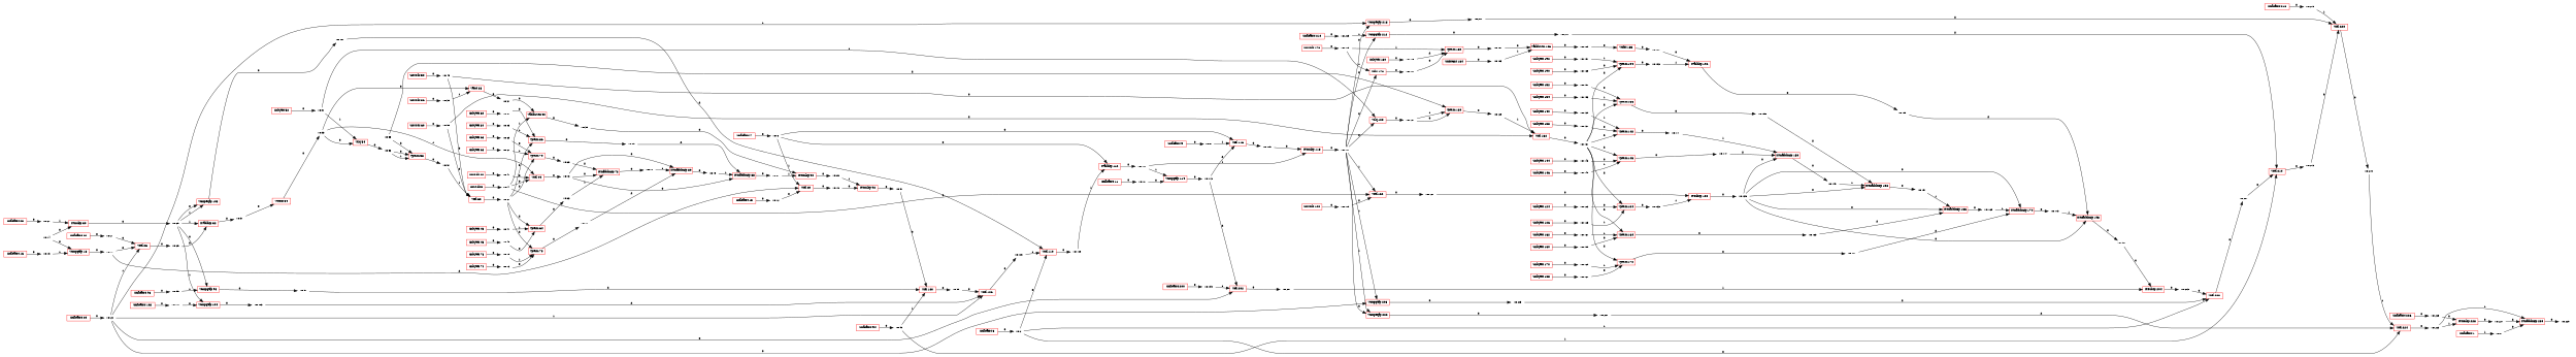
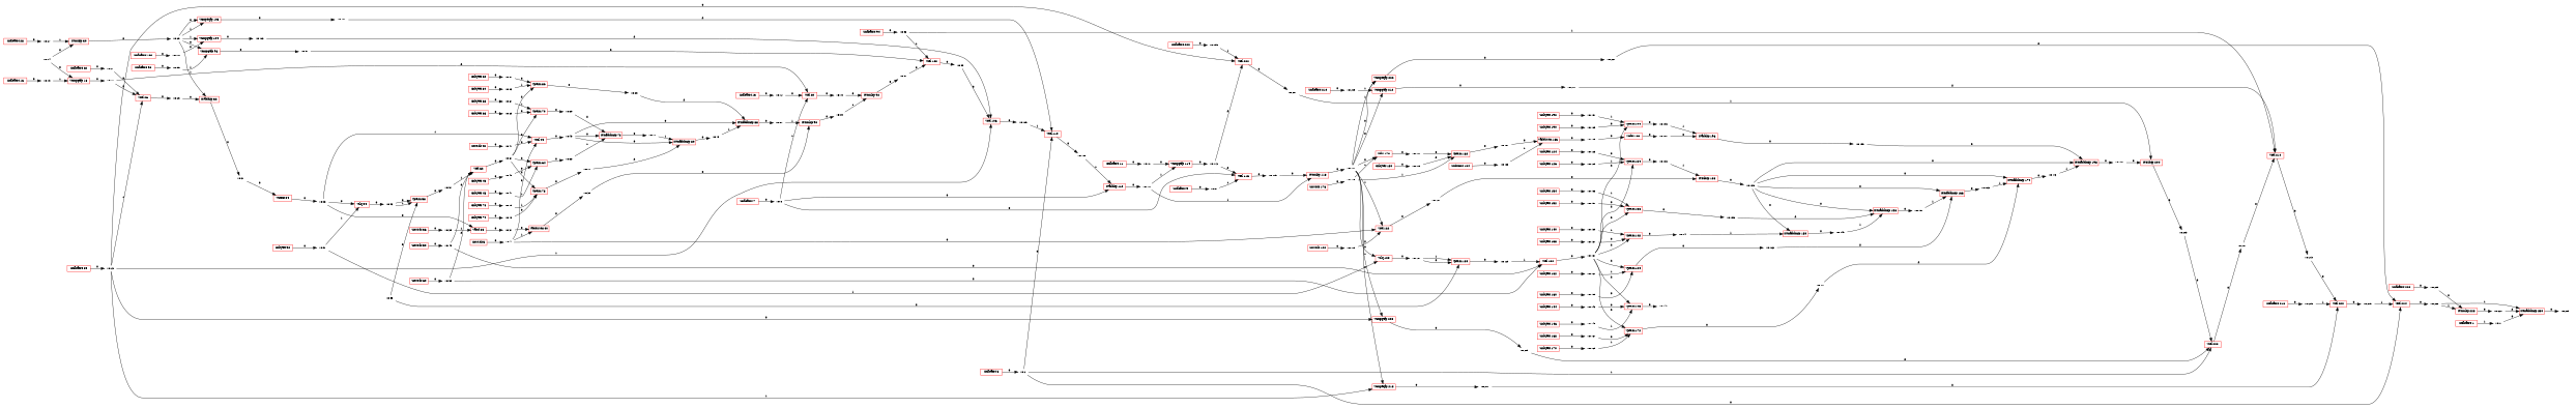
  digraph {
    rankdir=LR
    node [color=green fixedsize=true fontsize=6 shape=plaintext]
    edge [fontsize=8]
    n1 [height=0.25 label="VR 0" width=0.41666666666666663]
    n2 [color=red fontsize=8 height=0.25 label="xvmaddmsp 230" shape=box width=1.0166666666666666]
    n3 [height=0.25 label="VR 229" width=0.55]
    n4 [color=red fontsize=8 height=0.25 label="unfloats4 1" shape=box width=0.8833333333333333]
    n5 [height=0.25 label="VR 2" width=0.41666666666666663]
    n6 [color=red fontsize=8 height=0.25 label="vsel 110" shape=box width=0.6833333333333333]
    n7 [color=red fontsize=8 height=0.25 label="vsel 208" shape=box width=0.6833333333333333]
    n8 [color=red fontsize=8 height=0.25 label="vsel 224" shape=box width=0.6833333333333333]
    n9 [height=0.25 label="VR 109" width=0.55]
    n10 [height=0.25 label="VR 207" width=0.55]
    n11 [height=0.25 label="VR 223" width=0.55]
    n12 [color=red fontsize=8 height=0.25 label="unfloats4 3" shape=box width=0.8833333333333333]
    n13 [height=0.25 label="VR 4" width=0.41666666666666663]
    n14 [color=red fontsize=8 height=0.25 label="vadduwm 40" shape=box width=0.8166666666666667]
    n15 [color=red fontsize=8 height=0.25 label="vsel 44" shape=box width=0.6166666666666667]
    n16 [color=red fontsize=8 height=0.25 label="vsel 122" shape=box width=0.6833333333333333]
    n17 [height=0.25 label="VR 39" width=0.4833333333333333]
    n18 [height=0.25 label="VR 43" width=0.4833333333333333]
    n19 [height=0.25 label="VR 121" width=0.55]
    n20 [color=red fontsize=8 height=0.25 label="unwrds 5" shape=box width=0.6833333333333333]
    n21 [height=0.25 label="VR 6" width=0.41666666666666663]
    n22 [color=red fontsize=8 height=0.25 label="vsel 20" shape=box width=0.6166666666666667]
    n23 [color=red fontsize=8 height=0.25 label="xvaddsp 112" shape=box width=0.8833333333333333]
    n24 [color=red fontsize=8 height=0.25 label="vsel 116" shape=box width=0.6833333333333333]
    n25 [height=0.25 label="VR 19" width=0.4833333333333333]
    n26 [height=0.25 label="VR 111" width=0.55]
    n27 [height=0.25 label="VR 115" width=0.55]
    n28 [color=red fontsize=8 height=0.25 label="unfloats4 7" shape=box width=0.8833333333333333]
    n29 [height=0.25 label="VR 8" width=0.41666666666666663]
    n30 [color=red fontsize=8 height=0.25 label="unfloats4 9" shape=box width=0.8833333333333333]
    n31 [height=0.25 label="VR 10" width=0.4833333333333333]
    n32 [color=red fontsize=8 height=0.25 label="vcmpgtfp 114" shape=box width=0.9500000000000001]
    n33 [height=0.25 label="VR 113" width=0.55]
    n34 [color=red fontsize=8 height=0.25 label="unfloats4 11" shape=box width=0.9500000000000001]
    n35 [height=0.25 label="VR 12" width=0.4833333333333333]
    n36 [color=red fontsize=8 height=0.25 label="unfloats4 13" shape=box width=0.9500000000000001]
    n37 [height=0.25 label="VR 14" width=0.4833333333333333]
    n38 [color=red fontsize=8 height=0.25 label="vcmpgtfp 18" shape=box width=0.8833333333333333]
    n39 [color=red fontsize=8 height=0.25 label="xvmulsp 30" shape=box width=0.8166666666666667]
    n40 [height=0.25 label="VR 17" width=0.4833333333333333]
    n41 [height=0.25 label="VR 29" width=0.4833333333333333]
    n42 [height=0.25 label="VR 15" width=0.4833333333333333]
    n43 [color=red fontsize=8 height=0.25 label="unfloats4 16" shape=box width=0.9500000000000001]
    n44 [color=red fontsize=8 height=0.25 label="vsel 26" shape=box width=0.6166666666666667]
    n45 [height=0.25 label="VR 25" width=0.4833333333333333]
    n46 [color=red fontsize=8 height=0.25 label="xvmulsp 92" shape=box width=0.8166666666666667]
    n47 [height=0.25 label="VR 91" width=0.4833333333333333]
    n48 [height=0.25 label="VR 21" width=0.4833333333333333]
    n49 [color=red fontsize=8 height=0.25 label="unfloats4 22" shape=box width=0.9500000000000001]
    n50 [height=0.25 label="VR 23" width=0.4833333333333333]
    n51 [color=red fontsize=8 height=0.25 label="vsel 106" shape=box width=0.6833333333333333]
    n52 [color=red fontsize=8 height=0.25 label="vsel 202" shape=box width=0.6833333333333333]
    n53 [color=red fontsize=8 height=0.25 label="vcmpgtfp 206" shape=box width=0.9500000000000001]
    n54 [color=red fontsize=8 height=0.25 label="vcmpeqfp 218" shape=box width=0.9500000000000001]
    n55 [height=0.25 label="VR 105" width=0.55]
    n56 [height=0.25 label="VR 201" width=0.55]
    n57 [height=0.25 label="VR 205" width=0.55]
    n58 [height=0.25 label="VR 217" width=0.55]
    n59 [color=red fontsize=8 height=0.25 label="unfloats4 24" shape=box width=0.9500000000000001]
    n60 [color=red fontsize=8 height=0.25 label="xvaddsp 32" shape=box width=0.8166666666666667]
    n61 [height=0.25 label="VR 31" width=0.4833333333333333]
    n62 [height=0.25 label="VR 27" width=0.4833333333333333]
    n63 [color=red fontsize=8 height=0.25 label="unfloats4 28" shape=box width=0.9500000000000001]
    n64 [color=red fontsize=8 height=0.25 label="vcmpgtfp 98" shape=box width=0.8833333333333333]
    n65 [color=red fontsize=8 height=0.25 label="vcmpgtfp 104" shape=box width=0.9500000000000001]
    n66 [color=red fontsize=8 height=0.25 label="vcmpeqfp 108" shape=box width=0.9500000000000001]
    n67 [height=0.25 label="VR 97" width=0.4833333333333333]
    n68 [height=0.25 label="VR 103" width=0.55]
    n69 [height=0.25 label="VR 107" width=0.55]
    n70 [color=red fontsize=8 height=0.25 label="vctsxs 34" shape=box width=0.75]
    n71 [height=0.25 label="VR 33" width=0.4833333333333333]
    n72 [color=red fontsize=8 height=0.25 label="vand 38" shape=box width=0.6166666666666667]
    n73 [color=red fontsize=8 height=0.25 label="vrlq 54" shape=box width=0.6166666666666667]
    n74 [height=0.25 label="VR 37" width=0.4833333333333333]
    n75 [height=0.25 label="VR 53" width=0.4833333333333333]
    n76 [height=0.25 label="VR 35" width=0.4833333333333333]
    n77 [color=red fontsize=8 height=0.25 label="unwrds 36" shape=box width=0.75]
    n78 [color=red fontsize=8 height=0.25 label="xvmulsp 90" shape=box width=0.8166666666666667]
    n79 [height=0.25 label="VR 89" width=0.4833333333333333]
    n80 [height=0.25 label="VR 41" width=0.4833333333333333]
    n81 [color=red fontsize=8 height=0.25 label="unwrds 42" shape=box width=0.75]
    n82 [color=red fontsize=8 height=0.25 label="xvmaddmsp 72" shape=box width=0.9500000000000001]
    n83 [color=red fontsize=8 height=0.25 label="xvmaddmsp 80" shape=box width=0.9500000000000001]
    n84 [color=red fontsize=8 height=0.25 label="xvmaddmsp 88" shape=box width=0.9500000000000001]
    n85 [height=0.25 label="VR 71" width=0.4833333333333333]
    n86 [height=0.25 label="VR 79" width=0.4833333333333333]
    n87 [height=0.25 label="VR 87" width=0.4833333333333333]
    n88 [height=0.25 label="VR 45" width=0.4833333333333333]
    n89 [color=red fontsize=8 height=0.25 label="vperm 64" shape=box width=0.6833333333333333]
    n90 [height=0.25 label="VR 63" width=0.4833333333333333]
    n91 [color=red fontsize=8 height=0.25 label="unbytes 46" shape=box width=0.8166666666666667]
    n92 [height=0.25 label="VR 47" width=0.4833333333333333]
    n93 [color=red fontsize=8 height=0.25 label="unbytes 48" shape=box width=0.8166666666666667]
    n94 [height=0.25 label="VR 49" width=0.4833333333333333]
    n95 [color=red fontsize=8 height=0.25 label="vsel 62" shape=box width=0.6166666666666667]
    n96 [color=red fontsize=8 height=0.25 label="vsel 132" shape=box width=0.6833333333333333]
    n97 [height=0.25 label="VR 61" width=0.4833333333333333]
    n98 [height=0.25 label="VR 131" width=0.55]
    n99 [color=red fontsize=8 height=0.25 label="unwrds 50" shape=box width=0.75]
    n100 [height=0.25 label="VR 51" width=0.4833333333333333]
    n101 [color=red fontsize=8 height=0.25 label="vrlq 128" shape=box width=0.6833333333333333]
    n102 [height=0.25 label="VR 127" width=0.55]
    n103 [color=red fontsize=8 height=0.25 label="unbytes 52" shape=box width=0.8166666666666667]
    n104 [color=red fontsize=8 height=0.25 label="vperm 58" shape=box width=0.6833333333333333]
    n105 [height=0.25 label="VR 57" width=0.4833333333333333]
    n106 [height=0.25 label="VR 55" width=0.4833333333333333]
    n107 [color=red fontsize=8 height=0.25 label="vperm 130" shape=box width=0.75]
    n108 [height=0.25 label="VR 129" width=0.55]
    n109 [height=0.25 label="VR 59" width=0.4833333333333333]
    n110 [color=red fontsize=8 height=0.25 label="unwrds 60" shape=box width=0.75]
    n111 [color=red fontsize=8 height=0.25 label="vperm 70" shape=box width=0.6833333333333333]
    n112 [color=red fontsize=8 height=0.25 label="vperm 78" shape=box width=0.6833333333333333]
    n113 [color=red fontsize=8 height=0.25 label="vperm 86" shape=box width=0.6833333333333333]
    n114 [height=0.25 label="VR 69" width=0.4833333333333333]
    n115 [height=0.25 label="VR 77" width=0.4833333333333333]
    n116 [height=0.25 label="VR 85" width=0.4833333333333333]
    n117 [height=0.25 label="VR 65" width=0.4833333333333333]
    n118 [color=red fontsize=8 height=0.25 label="unbytes 66" shape=box width=0.8166666666666667]
    n119 [height=0.25 label="VR 67" width=0.4833333333333333]
    n120 [color=red fontsize=8 height=0.25 label="unbytes 68" shape=box width=0.8166666666666667]
    n121 [height=0.25 label="VR 73" width=0.4833333333333333]
    n122 [color=red fontsize=8 height=0.25 label="unbytes 74" shape=box width=0.8166666666666667]
    n123 [height=0.25 label="VR 75" width=0.4833333333333333]
    n124 [color=red fontsize=8 height=0.25 label="unbytes 76" shape=box width=0.8166666666666667]
    n125 [height=0.25 label="VR 81" width=0.4833333333333333]
    n126 [color=red fontsize=8 height=0.25 label="unbytes 82" shape=box width=0.8166666666666667]
    n127 [height=0.25 label="VR 83" width=0.4833333333333333]
    n128 [color=red fontsize=8 height=0.25 label="unbytes 84" shape=box width=0.8166666666666667]
    n129 [color=red fontsize=8 height=0.25 label="vsel 100" shape=box width=0.6833333333333333]
    n130 [height=0.25 label="VR 99" width=0.4833333333333333]
    n131 [height=0.25 label="VR 93" width=0.4833333333333333]
    n132 [color=red fontsize=8 height=0.25 label="vsel 214" shape=box width=0.6833333333333333]
    n133 [height=0.25 label="VR 213" width=0.55]
    n134 [color=red fontsize=8 height=0.25 label="unfloats4 94" shape=box width=0.9500000000000001]
    n135 [height=0.25 label="VR 95" width=0.4833333333333333]
    n136 [color=red fontsize=8 height=0.25 label="unfloats4 96" shape=box width=0.9500000000000001]
    n137 [height=0.25 label="VR 101" width=0.55]
    n138 [color=red fontsize=8 height=0.25 label="unfloats4 102" shape=box width=1.0166666666666666]
    n139 [color=red fontsize=8 height=0.25 label="xvmulsp 118" shape=box width=0.8833333333333333]
    n140 [height=0.25 label="VR 117" width=0.55]
    n141 [color=red fontsize=8 height=0.25 label="vslw 178" shape=box width=0.6833333333333333]
    n142 [color=red fontsize=8 height=0.25 label="vcmpgtfp 212" shape=box width=0.9500000000000001]
    n143 [color=red fontsize=8 height=0.25 label="vcmpeqfp 222" shape=box width=0.9500000000000001]
    n144 [height=0.25 label="VR 177" width=0.55]
    n145 [height=0.25 label="VR 211" width=0.55]
    n146 [height=0.25 label="VR 221" width=0.55]
    n147 [height=0.25 label="VR 119" width=0.55]
    n148 [color=red fontsize=8 height=0.25 label="unwrds 120" shape=box width=0.8166666666666667]
    n149 [color=red fontsize=8 height=0.25 label="xvsubsp 136" shape=box width=0.8833333333333333]
    n150 [height=0.25 label="VR 135" width=0.55]
    n151 [height=0.25 label="VR 123" width=0.55]
    n152 [color=red fontsize=8 height=0.25 label="vperm 134" shape=box width=0.75]
    n153 [height=0.25 label="VR 133" width=0.55]
    n154 [color=red fontsize=8 height=0.25 label="unbytes 124" shape=box width=0.8833333333333333]
    n155 [height=0.25 label="VR 125" width=0.55]
    n156 [color=red fontsize=8 height=0.25 label="unbytes 126" shape=box width=0.8833333333333333]
    n157 [color=red fontsize=8 height=0.25 label="vperm 142" shape=box width=0.75]
    n158 [color=red fontsize=8 height=0.25 label="vperm 148" shape=box width=0.75]
    n159 [color=red fontsize=8 height=0.25 label="vperm 156" shape=box width=0.75]
    n160 [color=red fontsize=8 height=0.25 label="vperm 164" shape=box width=0.75]
    n161 [color=red fontsize=8 height=0.25 label="vperm 172" shape=box width=0.75]
    n162 [color=red fontsize=8 height=0.25 label="vperm 194" shape=box width=0.75]
    n163 [height=0.25 label="VR 141" width=0.55]
    n164 [height=0.25 label="VR 147" width=0.55]
    n165 [height=0.25 label="VR 155" width=0.55]
    n166 [height=0.25 label="VR 163" width=0.55]
    n167 [height=0.25 label="VR 171" width=0.55]
    n168 [height=0.25 label="VR 193" width=0.55]
    n169 [color=red fontsize=8 height=0.25 label="xvmaddmsp 150" shape=box width=1.0166666666666666]
    n170 [color=red fontsize=8 height=0.25 label="xvmaddmsp 158" shape=box width=1.0166666666666666]
    n171 [color=red fontsize=8 height=0.25 label="xvmaddmsp 166" shape=box width=1.0166666666666666]
    n172 [color=red fontsize=8 height=0.25 label="xvmaddmsp 174" shape=box width=1.0166666666666666]
    n173 [color=red fontsize=8 height=0.25 label="xvmaddmsp 198" shape=box width=1.0166666666666666]
    n174 [height=0.25 label="VR 149" width=0.55]
    n175 [height=0.25 label="VR 157" width=0.55]
    n176 [height=0.25 label="VR 165" width=0.55]
    n177 [height=0.25 label="VR 173" width=0.55]
    n178 [height=0.25 label="VR 197" width=0.55]
    n179 [height=0.25 label="VR 137" width=0.55]
    n180 [color=red fontsize=8 height=0.25 label="unbytes 138" shape=box width=0.8833333333333333]
    n181 [height=0.25 label="VR 139" width=0.55]
    n182 [color=red fontsize=8 height=0.25 label="unbytes 140" shape=box width=0.8833333333333333]
    n183 [height=0.25 label="VR 143" width=0.55]
    n184 [color=red fontsize=8 height=0.25 label="unbytes 144" shape=box width=0.8833333333333333]
    n185 [height=0.25 label="VR 145" width=0.55]
    n186 [color=red fontsize=8 height=0.25 label="unbytes 146" shape=box width=0.8833333333333333]
    n187 [height=0.25 label="VR 151" width=0.55]
    n188 [color=red fontsize=8 height=0.25 label="unbytes 152" shape=box width=0.8833333333333333]
    n189 [height=0.25 label="VR 153" width=0.55]
    n190 [color=red fontsize=8 height=0.25 label="unbytes 154" shape=box width=0.8833333333333333]
    n191 [height=0.25 label="VR 159" width=0.55]
    n192 [color=red fontsize=8 height=0.25 label="unbytes 160" shape=box width=0.8833333333333333]
    n193 [height=0.25 label="VR 161" width=0.55]
    n194 [color=red fontsize=8 height=0.25 label="unbytes 162" shape=box width=0.8833333333333333]
    n195 [height=0.25 label="VR 167" width=0.55]
    n196 [color=red fontsize=8 height=0.25 label="unbytes 168" shape=box width=0.8833333333333333]
    n197 [height=0.25 label="VR 169" width=0.55]
    n198 [color=red fontsize=8 height=0.25 label="unbytes 170" shape=box width=0.8833333333333333]
    n199 [height=0.25 label="VR 175" width=0.55]
    n200 [color=red fontsize=8 height=0.25 label="vperm 182" shape=box width=0.75]
    n201 [height=0.25 label="VR 181" width=0.55]
    n202 [color=red fontsize=8 height=0.25 label="unwrds 176" shape=box width=0.8166666666666667]
    n203 [height=0.25 label="VR 179" width=0.55]
    n204 [color=red fontsize=8 height=0.25 label="unbytes 180" shape=box width=0.8833333333333333]
    n205 [color=red fontsize=8 height=0.25 label="vadduwm 186" shape=box width=0.8833333333333333]
    n206 [height=0.25 label="VR 185" width=0.55]
    n207 [height=0.25 label="VR 183" width=0.55]
    n208 [color=red fontsize=8 height=0.25 label="unint32s 184" shape=box width=0.9500000000000001]
    n209 [color=red fontsize=8 height=0.25 label="vcfsx 188" shape=box width=0.75]
    n210 [height=0.25 label="VR 187" width=0.55]
    n211 [color=red fontsize=8 height=0.25 label="xvaddsp 196" shape=box width=0.8833333333333333]
    n212 [height=0.25 label="VR 195" width=0.55]
    n213 [height=0.25 label="VR 189" width=0.55]
    n214 [color=red fontsize=8 height=0.25 label="unbytes 190" shape=box width=0.8833333333333333]
    n215 [height=0.25 label="VR 191" width=0.55]
    n216 [color=red fontsize=8 height=0.25 label="unbytes 192" shape=box width=0.8833333333333333]
    n217 [color=red fontsize=8 height=0.25 label="xvsubsp 204" shape=box width=0.8833333333333333]
    n218 [height=0.25 label="VR 203" width=0.55]
    n219 [height=0.25 label="VR 199" width=0.55]
    n220 [color=red fontsize=8 height=0.25 label="unfloats4 200" shape=box width=1.0166666666666666]
    n221 [height=0.25 label="VR 209" width=0.55]
    n222 [color=red fontsize=8 height=0.25 label="unfloats4 210" shape=box width=1.0166666666666666]
    n223 [color=red fontsize=8 height=0.25 label="vsel 220" shape=box width=0.6833333333333333]
    n224 [height=0.25 label="VR 219" width=0.55]
    n225 [height=0.25 label="VR 215" width=0.55]
    n226 [color=red fontsize=8 height=0.25 label="unfloats4 216" shape=box width=1.0166666666666666]
    n227 [color=red fontsize=8 height=0.25 label="xvmulsp 228" shape=box width=0.8833333333333333]
    n228 [height=0.25 label="VR 227" width=0.55]
    n229 [height=0.25 label="VR 225" width=0.55]
    n230 [color=red fontsize=8 height=0.25 label="unfloats4 226" shape=box width=1.0166666666666666]
    n1 -> n2 [label=0]
    n2 -> n3 [label=0]
    n4 -> n1 [label=1]
    n5 -> n6 [label=0]
    n5 -> n7 [label=1]
    n5 -> n8 [label=0]
    n6 -> n9 [label=0]
    n7 -> n10 [label=0]
    n8 -> n11 [label=0]
    n9 -> n23 [label=1]
    n10 -> n132 [label=0]
    n11 -> n2 [label=1]
    n11 -> n227 [label=1]
    n12 -> n5 [label=0]
    n13 -> n14 [label=1]
    n13 -> n15 [label=0]
    n13 -> n16 [label=0]
    n14 -> n17 [label=0]
    n15 -> n18 [label=0]
    n16 -> n19 [label=0]
    n17 -> n78 [label=0]
    n18 -> n82 [label=0]
    n18 -> n83 [label=0]
    n18 -> n84 [label=0]
    n19 -> n149 [label=0]
    n20 -> n13 [label=0]
    n21 -> n22 [label=1]
    n21 -> n23 [label=0]
    n21 -> n24 [label=0]
    n22 -> n25 [label=0]
    n23 -> n26 [label=0]
    n24 -> n27 [label=0]
    n25 -> n46 [label=0]
    n26 -> n32 [label=1]
    n26 -> n139 [label=1]
    n27 -> n139 [label=0]
    n28 -> n21 [label=0]
    n29 -> n24 [label=1]
    n30 -> n29 [label=0]
    n31 -> n32 [label=0]
    n32 -> n33 [label=0]
    n33 -> n24 [label=2]
    n33 -> n52 [label=2]
    n34 -> n31 [label=0]
    n35 -> n22 [label=0]
    n36 -> n35 [label=0]
    n37 -> n38 [label=0]
    n37 -> n39 [label=0]
    n38 -> n40 [label=0]
    n39 -> n41 [label=0]
    n40 -> n22 [label=2]
    n40 -> n44 [label=2]
    n41 -> n60 [label=1]
    n41 -> n64 [label=0]
    n41 -> n65 [label=1]
    n41 -> n66 [label=0]
    n41 -> n66 [label=1]
    n42 -> n38 [label=1]
    n43 -> n42 [label=0]
    n44 -> n45 [label=0]
    n45 -> n60 [label=0]
    n46 -> n47 [label=0]
    n47 -> n129 [label=0]
    n48 -> n44 [label=0]
    n49 -> n48 [label=0]
    n50 -> n44 [label=1]
    n50 -> n51 [label=1]
    n50 -> n52 [label=0]
    n50 -> n53 [label=0]
    n50 -> n54 [label=1]
    n51 -> n55 [label=0]
    n52 -> n56 [label=0]
    n53 -> n57 [label=0]
    n54 -> n58 [label=0]
    n55 -> n6 [label=1]
    n56 -> n217 [label=1]
    n57 -> n7 [label=2]
    n58 -> n223 [label=2]
    n59 -> n50 [label=0]
    n60 -> n61 [label=0]
    n61 -> n70 [label=0]
    n62 -> n39 [label=1]
    n63 -> n62 [label=0]
    n64 -> n67 [label=0]
    n65 -> n68 [label=0]
    n66 -> n69 [label=0]
    n67 -> n129 [label=2]
    n68 -> n51 [label=2]
    n69 -> n6 [label=2]
    n70 -> n71 [label=0]
    n71 -> n15 [label=1]
    n71 -> n72 [label=0]
    n71 -> n73 [label=0]
    n72 -> n74 [label=0]
    n73 -> n75 [label=0]
    n74 -> n14 [label=0]
    n75 -> n104 [label=0]
    n75 -> n104 [label=1]
    n76 -> n72 [label=1]
    n77 -> n76 [label=0]
    n78 -> n79 [label=0]
    n79 -> n46 [label=1]
    n80 -> n15 [label=2]
    n81 -> n80 [label=0]
    n82 -> n85 [label=0]
    n83 -> n86 [label=0]
    n84 -> n87 [label=0]
    n85 -> n83 [label=1]
    n86 -> n84 [label=1]
    n87 -> n78 [label=1]
    n88 -> n89 [label=0]
    n89 -> n90 [label=0]
    n90 -> n82 [label=1]
    n91 -> n88 [label=0]
    n92 -> n89 [label=1]
    n93 -> n92 [label=0]
    n94 -> n95 [label=0]
    n94 -> n96 [label=0]
    n95 -> n97 [label=0]
    n96 -> n98 [label=0]
    n97 -> n89 [label=2]
    n97 -> n111 [label=2]
    n97 -> n112 [label=2]
    n97 -> n113 [label=2]
    n98 -> n152 [label=2]
    n98 -> n157 [label=2]
    n98 -> n158 [label=2]
    n98 -> n159 [label=2]
    n98 -> n160 [label=2]
    n98 -> n161 [label=2]
    n98 -> n162 [label=2]
    n99 -> n94 [label=0]
    n100 -> n73 [label=1]
    n100 -> n101 [label=1]
    n101 -> n102 [label=0]
    n102 -> n107 [label=0]
    n102 -> n107 [label=1]
    n103 -> n100 [label=0]
    n104 -> n105 [label=0]
    n105 -> n95 [label=1]
    n106 -> n104 [label=2]
    n106 -> n107 [label=2]
    n107 -> n108 [label=0]
    n108 -> n96 [label=1]
    n109 -> n95 [label=2]
    n109 -> n96 [label=2]
    n110 -> n109 [label=0]
    n111 -> n114 [label=0]
    n112 -> n115 [label=0]
    n113 -> n116 [label=0]
    n114 -> n82 [label=2]
    n115 -> n83 [label=2]
    n116 -> n84 [label=2]
    n117 -> n111 [label=0]
    n118 -> n117 [label=0]
    n119 -> n111 [label=1]
    n120 -> n119 [label=0]
    n121 -> n112 [label=0]
    n122 -> n121 [label=0]
    n123 -> n112 [label=1]
    n124 -> n123 [label=0]
    n125 -> n113 [label=0]
    n126 -> n125 [label=0]
    n127 -> n113 [label=1]
    n128 -> n127 [label=0]
    n129 -> n130 [label=0]
    n130 -> n51 [label=0]
    n131 -> n129 [label=1]
    n131 -> n132 [label=1]
    n132 -> n133 [label=0]
    n133 -> n223 [label=0]
    n134 -> n131 [label=0]
    n135 -> n64 [label=1]
    n136 -> n135 [label=0]
    n137 -> n65 [label=0]
    n138 -> n137 [label=0]
    n139 -> n140 [label=0]
    n140 -> n16 [label=1]
    n140 -> n53 [label=1]
    n140 -> n54 [label=0]
    n140 -> n101 [label=0]
    n140 -> n141 [label=0]
    n140 -> n142 [label=0]
    n140 -> n143 [label=0]
    n140 -> n143 [label=1]
    n141 -> n144 [label=0]
    n142 -> n145 [label=0]
    n143 -> n146 [label=0]
    n144 -> n200 [label=0]
    n145 -> n132 [label=2]
    n146 -> n8 [label=2]
    n147 -> n16 [label=2]
    n148 -> n147 [label=0]
    n149 -> n150 [label=0]
    n150 -> n169 [label=0]
    n150 -> n170 [label=0]
    n150 -> n171 [label=0]
    n150 -> n172 [label=0]
    n150 -> n173 [label=0]
    n151 -> n152 [label=0]
    n152 -> n153 [label=0]
    n153 -> n149 [label=1]
    n154 -> n151 [label=0]
    n155 -> n152 [label=1]
    n156 -> n155 [label=0]
    n157 -> n163 [label=0]
    n158 -> n164 [label=0]
    n159 -> n165 [label=0]
    n160 -> n166 [label=0]
    n161 -> n167 [label=0]
    n162 -> n168 [label=0]
    n163 -> n169 [label=1]
-   n164 -> n169 [label=2]
    n165 -> n170 [label=2]
    n166 -> n171 [label=2]
    n167 -> n172 [label=2]
    n168 -> n211 [label=1]
    n169 -> n174 [label=0]
    n170 -> n175 [label=0]
    n171 -> n176 [label=0]
    n172 -> n177 [label=0]
    n173 -> n178 [label=0]
    n174 -> n170 [label=1]
    n175 -> n171 [label=1]
    n176 -> n172 [label=1]
    n177 -> n173 [label=1]
    n178 -> n217 [label=0]
    n179 -> n157 [label=0]
    n180 -> n179 [label=0]
    n181 -> n157 [label=1]
    n182 -> n181 [label=0]
    n183 -> n158 [label=0]
    n184 -> n183 [label=0]
    n185 -> n158 [label=1]
    n186 -> n185 [label=0]
    n187 -> n159 [label=0]
    n188 -> n187 [label=0]
    n189 -> n159 [label=1]
    n190 -> n189 [label=0]
    n191 -> n160 [label=0]
    n192 -> n191 [label=0]
    n193 -> n160 [label=1]
    n194 -> n193 [label=0]
    n195 -> n161 [label=0]
    n196 -> n195 [label=0]
    n197 -> n161 [label=1]
    n198 -> n197 [label=0]
    n199 -> n141 [label=1]
    n199 -> n200 [label=1]
    n200 -> n201 [label=0]
    n201 -> n205 [label=0]
    n202 -> n199 [label=0]
    n203 -> n200 [label=2]
    n204 -> n203 [label=0]
    n205 -> n206 [label=0]
    n206 -> n209 [label=0]
    n207 -> n205 [label=1]
    n208 -> n207 [label=0]
    n209 -> n210 [label=0]
    n210 -> n211 [label=0]
    n211 -> n212 [label=0]
    n212 -> n173 [label=2]
    n213 -> n162 [label=0]
    n214 -> n213 [label=0]
    n215 -> n162 [label=1]
    n216 -> n215 [label=0]
    n217 -> n218 [label=0]
    n218 -> n7 [label=0]
    n219 -> n52 [label=1]
    n220 -> n219 [label=0]
    n221 -> n142 [label=1]
    n222 -> n221 [label=0]
    n223 -> n224 [label=0]
    n224 -> n8 [label=1]
    n225 -> n223 [label=1]
    n226 -> n225 [label=0]
    n227 -> n228 [label=0]
    n228 -> n2 [label=2]
    n229 -> n227 [label=0]
    n230 -> n229 [label=0]
  }
